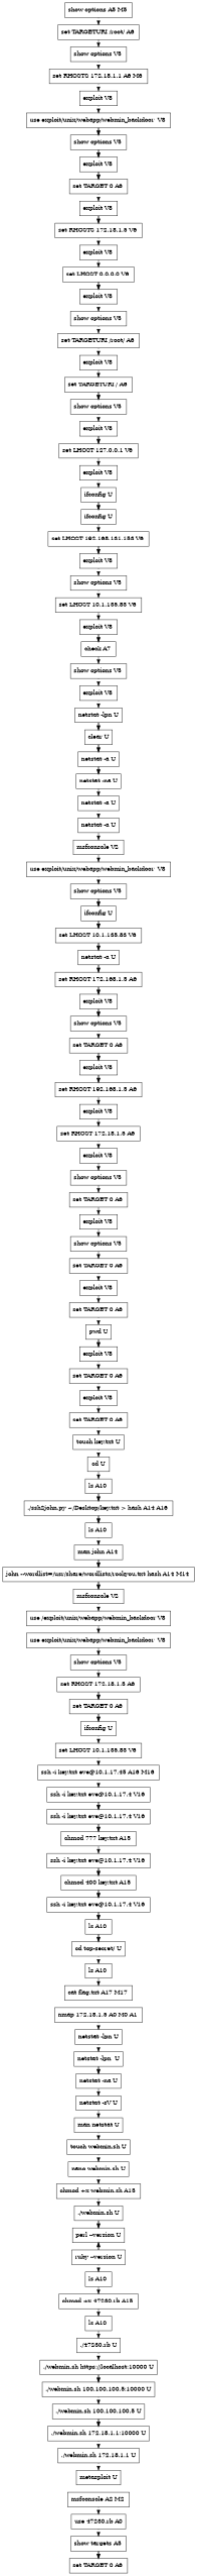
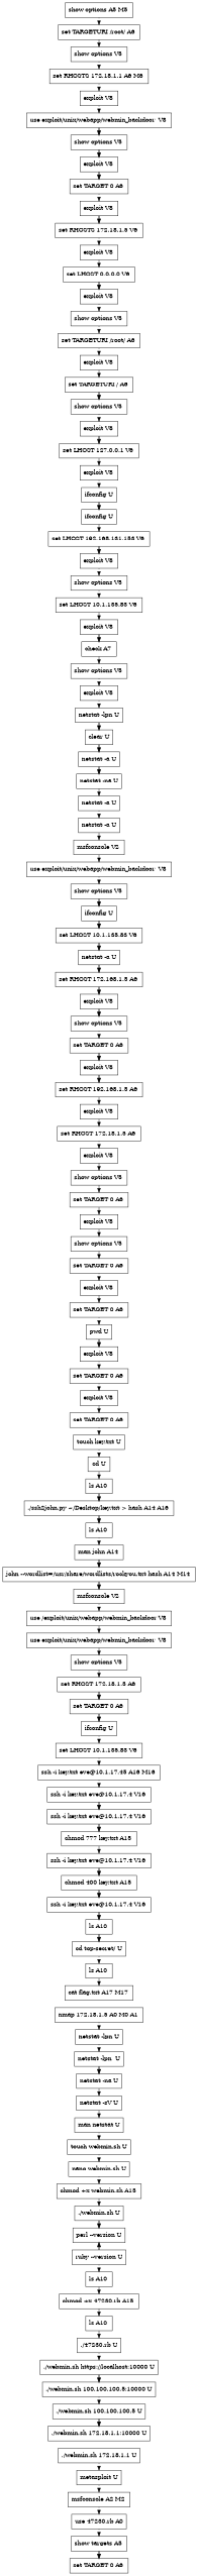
  digraph {
    rankdir=LR
    node [shape=box]
    edge [constraint=false style=dotted]
    n1 [label="nmap 172.18.1.5 A0 M0 A1 "]
    n2 [label="netstat -lpn U"]
    n3 [label="netstat -lpn  U"]
    n4 [label="netstat -na U"]
    n5 [label="netstat -sV U"]
    n6 [label="man netstat U"]
    n7 [label="touch webmin.sh U"]
    n8 [label="nano webmin.sh U"]
    n9 [label="chmod +x webmin.sh A15 "]
    n10 [label="./webmin.sh U"]
    n11 [label="perl --version U"]
    n12 [label="ruby --version U"]
    n13 [label="ls A10 "]
    n14 [label="chmod +x 47230.rb A15 "]
    n15 [label="ls A10 "]
    n16 [label="./47230.rb U"]
    n17 [label="./webmin.sh https://localhost:10000 U"]
    n18 [label="./webmin.sh 100.100.100.5:10000 U"]
    n19 [label="./webmin.sh 100.100.100.5 U"]
    n20 [label="./webmin.sh 172.18.1.1:10000 U"]
    n21 [label="./webmin.sh 172.18.1.1 U"]
    n22 [label="metasploit U"]
    n23 [label="msfconsole A2 M2 "]
    n24 [label="use 47230.rb A0"]
    n25 [label="show targets A5 "]
    n26 [label="set TARGET 0 A6 "]
    n27 [label="show options A5 M5 "]
    n28 [label="set TARGETURI /root/ A6 "]
    n29 [label="show options V5 "]
    n30 [label="set RHOSTS 172.18.1.1 A6 M6 "]
    n31 [label="exploit V8 "]
    n32 [label="use exploit/unix/webapp/webmin_backdoor  V8 "]
    n33 [label="show options V5 "]
    n34 [label="exploit V8 "]
    n35 [label="set TARGET 0 A6 "]
    n36 [label="exploit V8 "]
    n37 [label="set RHOSTS 172.18.1.5 V6 "]
    n38 [label="exploit V8 "]
    n39 [label="set LHOST 0.0.0.0 V6 "]
    n40 [label="exploit V8 "]
    n41 [label="show options V5 "]
    n42 [label="set TARGETURI /root/ A6 "]
    n43 [label="exploit V8 "]
    n44 [label="set TARGETURI / A6 "]
    n45 [label="show options V5 "]
    n46 [label="exploit V8 "]
    n47 [label="set LHOST 127.0.0.1 V6 "]
    n48 [label="exploit V8 "]
    n49 [label="ifconfig U"]
    n50 [label="ifconfig U"]
    n51 [label="set LHOST 192.168.131.153 V6 "]
    n52 [label="exploit V8 "]
    n53 [label="show options V5 "]
    n54 [label="set LHOST 10.1.135.83 V6 "]
    n55 [label="exploit V8 "]
    n56 [label="check A7 "]
    n57 [label="show options V5 "]
    n58 [label="exploit V8 "]
    n59 [label="netstat -lpn U"]
    n60 [label="clear U"]
    n61 [label="netstat -a U"]
    n62 [label="netstat -na U"]
    n63 [label="netstat -a U"]
    n64 [label="netstat -a U"]
    n65 [label="msfconsole V2 "]
    n66 [label="use exploit/unix/webapp/webmin_backdoor  V8 "]
    n67 [label="show options V5 "]
    n68 [label="ifconfig U"]
    n69 [label="set LHOST 10.1.135.83 V6 "]
    n70 [label="netstat -a U"]
    n71 [label="set RHOST 172.168.1.5 A6 "]
    n72 [label="exploit V8 "]
    n73 [label="show options V5 "]
    n74 [label="set TARGET 0 A6 "]
    n75 [label="exploit V8 "]
    n76 [label="set RHOST 192.168.1.5 A6 "]
    n77 [label="exploit V8 "]
    n78 [label="set RHOST 172.18.1.5 A6 "]
    n79 [label="exploit V8 "]
    n80 [label="show options V5 "]
    n81 [label="set TARGET 0 A6 "]
    n82 [label="exploit V8 "]
    n83 [label="show options V5 "]
    n84 [label="set TARGET 0 A6 "]
    n85 [label="exploit V8 "]
    n86 [label="set TARGET 0 A6 "]
    n87 [label="pwd U"]
    n88 [label="exploit V8 "]
    n89 [label="set TARGET 0 A6 "]
    n90 [label="exploit V8 "]
    n91 [label="set TARGET 0 A6 "]
    n92 [label="touch key.txt U"]
    n93 [label="cd U"]
    n94 [label="ls A10 "]
    n95 [label="./ssh2john.py ~/Desktop/key.txt > hash A14 A16 "]
    n96 [label="ls A10 "]
    n97 [label="man john A14 "]
    n98 [label="john --wordlist=/usr/share/wordlists/rockyou.txt hash A14 M14 "]
    n99 [label="msfconsole V2 "]
    n100 [label="use /exploit/unix/webapp/webmin_backdoor V8 "]
    n101 [label="use exploit/unix/webapp/webmin_backdoor  V8 "]
    n102 [label="show options V5 "]
    n103 [label="set RHOST 172.18.1.5 A6 "]
    n104 [label="set TARGET 0 A6 "]
    n105 [label="ifconfig U"]
    n106 [label="set LHOST 10.1.135.83 V6 "]
    n107 [label="ssh -i key.txt eve@10.1.17.45 A16 M16 "]
    n108 [label="ssh -i key.txt eve@10.1.17.4 V16 "]
    n109 [label="ssh -i key.txt eve@10.1.17.4 V16 "]
    n110 [label="chmod 777 key.txt A15 "]
    n111 [label="ssh -i key.txt eve@10.1.17.4 V16 "]
    n112 [label="chmod 400 key.txt A15 "]
    n113 [label="ssh -i key.txt eve@10.1.17.4 V16 "]
    n114 [label="ls A10 "]
    n115 [label="cd top-secret/ U"]
    n116 [label="ls A10 "]
    n117 [label="cat flag.txt A17 M17 "]
    n1 -> n2
    n2 -> n3
    n3 -> n4 [style=bold]
    n4 -> n5 [style=solid]
    n5 -> n6 [style=solid]
    n6 -> n7
    n7 -> n8
    n8 -> n9
    n9 -> n10 [style=solid]
    n10 -> n11 [style=bold]
    n12 -> n11 [style=bold]
    n12 -> n13
    n13 -> n14 [style=solid]
    n14 -> n15 [style=solid]
    n15 -> n16 [style=solid]
    n16 -> n17
    n17 -> n18 [style=bold]
    n18 -> n19
    n19 -> n20 [style=bold]
-   n20 -> n21
    n21 -> n22
+   n22 -> n23
    n23 -> n24
    n24 -> n25
    n25 -> n26 [style=bold]
    n27 -> n28
    n28 -> n29 [style=solid]
    n29 -> n30
    n30 -> n31
    n31 -> n32
    n32 -> n33 [style=bold]
    n33 -> n34 [style=bold]
    n34 -> n35 [style=bold]
    n35 -> n36
    n36 -> n37 [style=bold]
    n37 -> n38
    n38 -> n39 [style=solid]
    n39 -> n40 [style=bold]
    n40 -> n41
    n41 -> n42
    n42 -> n43
    n43 -> n44 [style=solid]
    n44 -> n45 [style=bold]
    n45 -> n46
    n46 -> n47 [style=bold]
    n47 -> n48 [style=solid]
    n48 -> n49
    n49 -> n50 [style=bold]
    n50 -> n51 [style=solid]
    n51 -> n52 [style=bold]
    n52 -> n53
    n53 -> n54
    n54 -> n55 [style=solid]
    n55 -> n56 [style=bold]
    n56 -> n57 [style=solid]
    n57 -> n58
    n58 -> n59
    n59 -> n60 [style=bold]
    n60 -> n61 [style=bold]
    n61 -> n62 [style=bold]
    n62 -> n63 [style=solid]
    n63 -> n64
    n64 -> n65 [style=solid]
    n65 -> n66 [style=solid]
    n66 -> n67
    n67 -> n68 [style=bold]
    n68 -> n69 [style=bold]
    n69 -> n70 [style=bold]
    n70 -> n71 [style=bold]
    n71 -> n72 [style=bold]
    n72 -> n73 [style=bold]
    n73 -> n74
    n74 -> n75 [style=bold]
    n75 -> n76 [style=bold]
    n76 -> n77 [style=solid]
    n77 -> n78 [style=solid]
    n78 -> n79
    n79 -> n80 [style=solid]
    n80 -> n81 [style=solid]
    n81 -> n82 [style=solid]
    n82 -> n83 [style=solid]
    n83 -> n84 [style=solid]
    n84 -> n85
    n85 -> n86 [style=solid]
    n86 -> n87
    n87 -> n88 [style=bold]
    n88 -> n89
    n89 -> n90
    n90 -> n91 [style=solid]
    n91 -> n92
    n92 -> n93
    n93 -> n94 [style=solid]
    n94 -> n95 [style=bold]
    n95 -> n96 [style=bold]
    n96 -> n97
    n97 -> n98 [style=bold]
    n98 -> n99 [style=bold]
    n99 -> n100
    n100 -> n101 [style=solid]
    n101 -> n102 [style=solid]
    n102 -> n103 [style=solid]
    n103 -> n104 [style=bold]
    n104 -> n105 [style=bold]
    n105 -> n106
    n106 -> n107
    n107 -> n108
    n108 -> n109 [style=bold]
    n109 -> n110 [style=bold]
    n110 -> n111 [style=solid]
    n111 -> n112 [style=bold]
    n112 -> n113 [style=bold]
    n113 -> n114 [style=bold]
    n114 -> n115 [style=bold]
    n115 -> n116
    n116 -> n117 [style=solid]
  }
